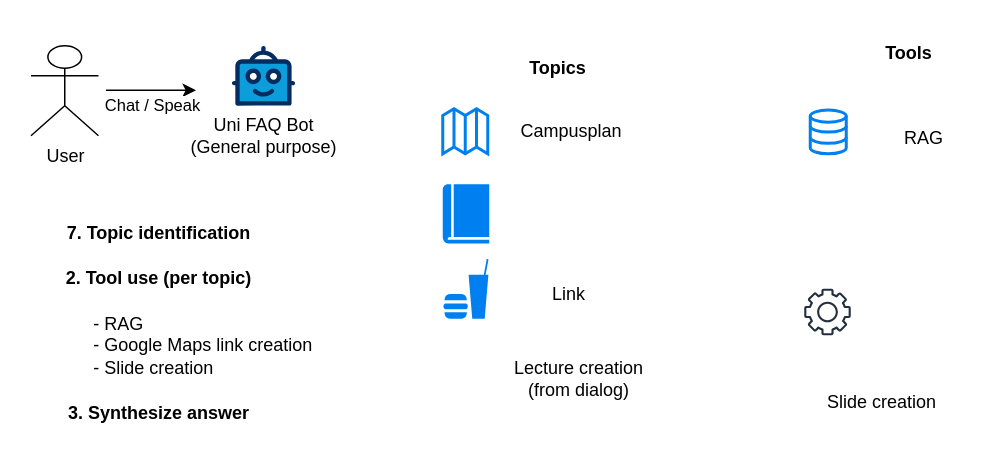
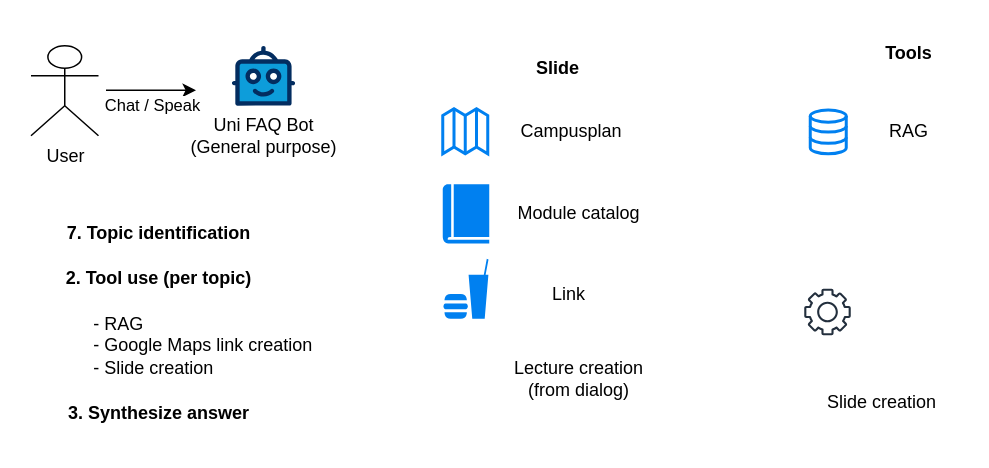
  <mxCell id="0" />
  <mxCell id="1" parent="0" />
  <mxCell id="2" value="" style="verticalLabelPosition=bottom;aspect=fixed;html=1;shape=mxgraph.salesforce.bots;" vertex="1" parent="1"><mxGeometry x="153.94" y="30" width="42.11" height="40" as="geometry" /></mxCell>
  <mxCell id="3" value="Uni FAQ Bot&lt;br&gt;(General purpose)" style="text;html=1;align=center;verticalAlign=middle;resizable=0;points=[];autosize=1;strokeColor=none;fillColor=none;" vertex="1" parent="1"><mxGeometry x="115" y="70" width="120" height="40" as="geometry" /></mxCell>
  <mxCell id="4" value="User" style="shape=umlActor;verticalLabelPosition=bottom;verticalAlign=top;html=1;outlineConnect=0;" vertex="1" parent="1"><mxGeometry x="20" y="30" width="45" height="60" as="geometry" /></mxCell>
  <mxCell id="5" value="" style="endArrow=classic;html=1;rounded=0;" edge="1" parent="1"><mxGeometry width="50" height="50" relative="1" as="geometry"><mxPoint x="70" y="59.68" as="sourcePoint" /><mxPoint x="130" y="59.68" as="targetPoint" /></mxGeometry></mxCell>
  <mxCell id="6" value="Chat / Speak" style="edgeLabel;html=1;align=center;verticalAlign=middle;resizable=0;points=[];" vertex="1" connectable="0" parent="5"><mxGeometry x="0.409" y="-1" relative="1" as="geometry"><mxPoint x="-12" y="9" as="offset" /></mxGeometry></mxCell>
  <mxCell id="7" value="" style="html=1;verticalLabelPosition=bottom;align=center;labelBackgroundColor=#ffffff;verticalAlign=top;strokeWidth=2;strokeColor=#0080F0;shadow=0;dashed=0;shape=mxgraph.ios7.icons.map;" vertex="1" parent="1"><mxGeometry x="294.5" y="72" width="30" height="30" as="geometry" /></mxCell>
  <mxCell id="8" value="" style="sketch=0;pointerEvents=1;shadow=0;dashed=0;html=1;strokeColor=none;fillColor=#0080F0;labelPosition=center;verticalLabelPosition=bottom;verticalAlign=top;outlineConnect=0;align=center;shape=mxgraph.office.concepts.book_journal;" vertex="1" parent="1"><mxGeometry x="294.5" y="122.25" width="31" height="39.5" as="geometry" /></mxCell>
  <mxCell id="9" value="Campusplan" style="text;html=1;align=center;verticalAlign=middle;resizable=0;points=[];autosize=1;strokeColor=none;fillColor=none;" vertex="1" parent="1"><mxGeometry x="334.5" y="72" width="90" height="30" as="geometry" /></mxCell>
+ <mxCell id="10" value="Module catalog" style="text;html=1;align=center;verticalAlign=middle;resizable=0;points=[];autosize=1;strokeColor=none;fillColor=none;" vertex="1" parent="1"><mxGeometry x="334.5" y="127" width="100" height="30" as="geometry" /></mxCell>
  <mxCell id="11" value="" style="shape=mxgraph.signs.food.fast_food;html=1;pointerEvents=1;fillColor=#0080F0;strokeColor=none;verticalLabelPosition=bottom;verticalAlign=top;align=center;" vertex="1" parent="1"><mxGeometry x="295" y="172" width="30" height="40" as="geometry" /></mxCell>
  <mxCell id="12" value="Link&amp;nbsp;" style="text;html=1;align=center;verticalAlign=middle;resizable=0;points=[];autosize=1;strokeColor=none;fillColor=none;" vertex="1" parent="1"><mxGeometry x="349.5" y="181" width="60" height="30" as="geometry" /></mxCell>
  <mxCell id="13" value="" style="shape=image;html=1;verticalAlign=top;verticalLabelPosition=bottom;labelBackgroundColor=#ffffff;imageAspect=0;aspect=fixed;image=https://cdn3.iconfinder.com/data/icons/school-172/512/lecture_presentation_teaching_training_education-128.png;imageBackground=default;" vertex="1" parent="1"><mxGeometry x="290" y="232" width="40" height="40" as="geometry" /></mxCell>
  <mxCell id="14" value="Lecture creation&lt;br&gt;(from dialog)" style="text;html=1;align=center;verticalAlign=middle;resizable=0;points=[];autosize=1;strokeColor=none;fillColor=none;" vertex="1" parent="1"><mxGeometry x="329.5" y="232" width="110" height="40" as="geometry" /></mxCell>
- <mxCell id="15" value="&lt;b&gt;Topics&lt;/b&gt;" style="text;html=1;align=center;verticalAlign=middle;resizable=0;points=[];autosize=1;strokeColor=none;fillColor=none;" vertex="1" parent="1"><mxGeometry x="340.5" y="30" width="60" height="30" as="geometry" /></mxCell>
+ <mxCell id="15" value="&lt;b&gt;Slide&lt;/b&gt;" style="text;html=1;align=center;verticalAlign=middle;resizable=0;points=[];autosize=1;strokeColor=none;fillColor=none;" vertex="1" parent="1"><mxGeometry x="340.5" y="30" width="60" height="30" as="geometry" /></mxCell>
  <mxCell id="16" value="&lt;b&gt;7. Topic identification&lt;/b&gt;" style="text;html=1;align=center;verticalAlign=middle;resizable=0;points=[];autosize=1;strokeColor=none;fillColor=none;" vertex="1" parent="1"><mxGeometry x="30" y="140" width="150" height="30" as="geometry" /></mxCell>
  <mxCell id="17" value="&lt;b&gt;2. Tool use&amp;nbsp;(per topic)&lt;/b&gt;" style="text;html=1;align=center;verticalAlign=middle;resizable=0;points=[];autosize=1;strokeColor=none;fillColor=none;" vertex="1" parent="1"><mxGeometry x="30" y="170" width="150" height="30" as="geometry" /></mxCell>
  <mxCell id="18" value="&lt;div&gt;- RAG&lt;/div&gt;&lt;div&gt;- Google Maps link creation&lt;/div&gt;&lt;div style=&quot;&quot;&gt;- Slide creation&lt;/div&gt;" style="text;html=1;align=left;verticalAlign=middle;resizable=0;points=[];autosize=1;strokeColor=none;fillColor=none;" vertex="1" parent="1"><mxGeometry x="60" y="200" width="170" height="60" as="geometry" /></mxCell>
  <mxCell id="19" value="&lt;b&gt;Tools&lt;/b&gt;" style="text;html=1;align=center;verticalAlign=middle;resizable=0;points=[];autosize=1;strokeColor=none;fillColor=none;" vertex="1" parent="1"><mxGeometry x="579.5" y="20" width="50" height="30" as="geometry" /></mxCell>
  <mxCell id="20" value="" style="html=1;verticalLabelPosition=bottom;align=center;labelBackgroundColor=#ffffff;verticalAlign=top;strokeWidth=2;strokeColor=#0080F0;shadow=0;dashed=0;shape=mxgraph.ios7.icons.data;" vertex="1" parent="1"><mxGeometry x="539.5" y="72.9" width="24" height="29.1" as="geometry" /></mxCell>
- <mxCell id="21" value="RAG" style="text;html=1;align=center;verticalAlign=middle;resizable=0;points=[];autosize=1;strokeColor=none;fillColor=none;" vertex="1" parent="1"><mxGeometry x="589.5" y="77" width="50" height="30" as="geometry" /></mxCell>
+ <mxCell id="21" value="RAG" style="text;html=1;align=center;verticalAlign=middle;resizable=0;points=[];autosize=1;strokeColor=none;fillColor=none;" vertex="1" parent="1"><mxGeometry x="579.5" y="72" width="50" height="30" as="geometry" /></mxCell>
  <mxCell id="22" value="" style="shape=image;html=1;verticalAlign=top;verticalLabelPosition=bottom;labelBackgroundColor=#ffffff;imageAspect=0;aspect=fixed;image=https://cdn1.iconfinder.com/data/icons/unicons-line-vol-4/24/map-marker-128.png" vertex="1" parent="1"><mxGeometry x="531.5" y="127" width="40" height="40" as="geometry" /></mxCell>
  <mxCell id="23" value="" style="sketch=0;outlineConnect=0;fontColor=#232F3E;gradientColor=none;fillColor=#232F3D;strokeColor=none;dashed=0;verticalLabelPosition=bottom;verticalAlign=top;align=center;html=1;fontSize=12;fontStyle=0;aspect=fixed;pointerEvents=1;shape=mxgraph.aws4.gear;" vertex="1" parent="1"><mxGeometry x="535.5" y="192" width="31" height="31" as="geometry" /></mxCell>
  <mxCell id="24" value="Slide creation" style="text;html=1;align=center;verticalAlign=middle;resizable=0;points=[];autosize=1;strokeColor=none;fillColor=none;" vertex="1" parent="1"><mxGeometry x="536.5" y="253" width="100" height="30" as="geometry" /></mxCell>
  <mxCell id="25" value="&lt;b&gt;3. Synthesize answer&lt;/b&gt;" style="text;html=1;align=center;verticalAlign=middle;resizable=0;points=[];autosize=1;strokeColor=none;fillColor=none;" vertex="1" parent="1"><mxGeometry x="35" y="260" width="140" height="30" as="geometry" /></mxCell>
